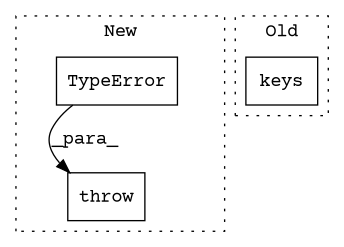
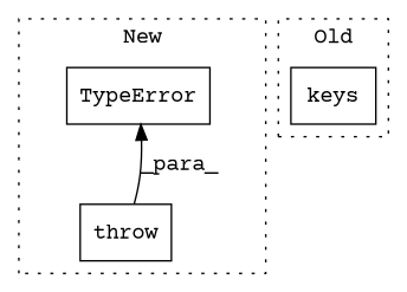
  digraph {
    fontname="Courier Prime"
    node [a=32 l=6 shape=box fontname="Courier Prime"]
    n1 [l="10,1" label=TypeError s="13344,13398"]
    n2 [a=53 label=throw s=13338]
    n3 [label=keys s=13143]
    subgraph cluster_1 {
      label=New
      style=dotted
      n1
      n2
    }
    subgraph cluster_2 {
      label=Old
      style=dotted
      n3
    }
-   n1 -> n2 [label=_para_ fontname="Courier Prime"]
+   n2 -> n1 [label=_para_ fontname="Courier Prime"]
  }
